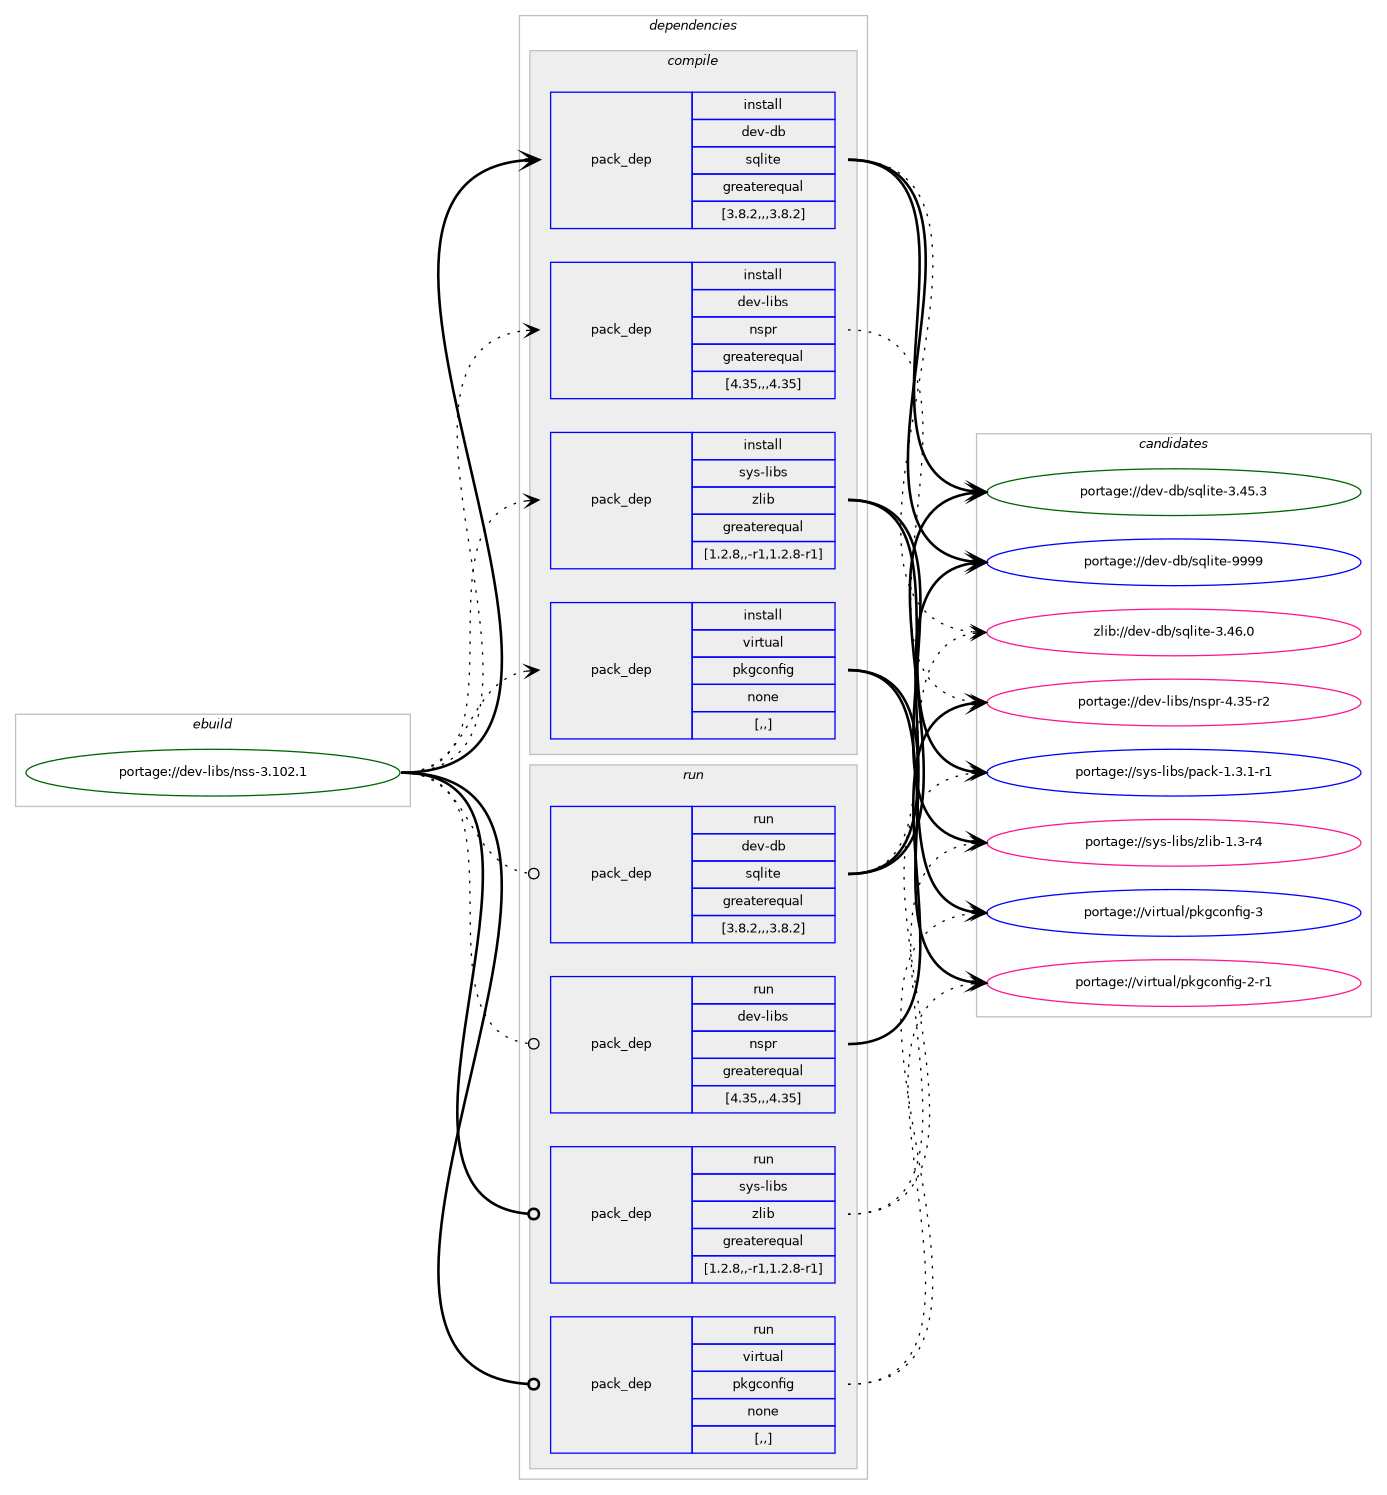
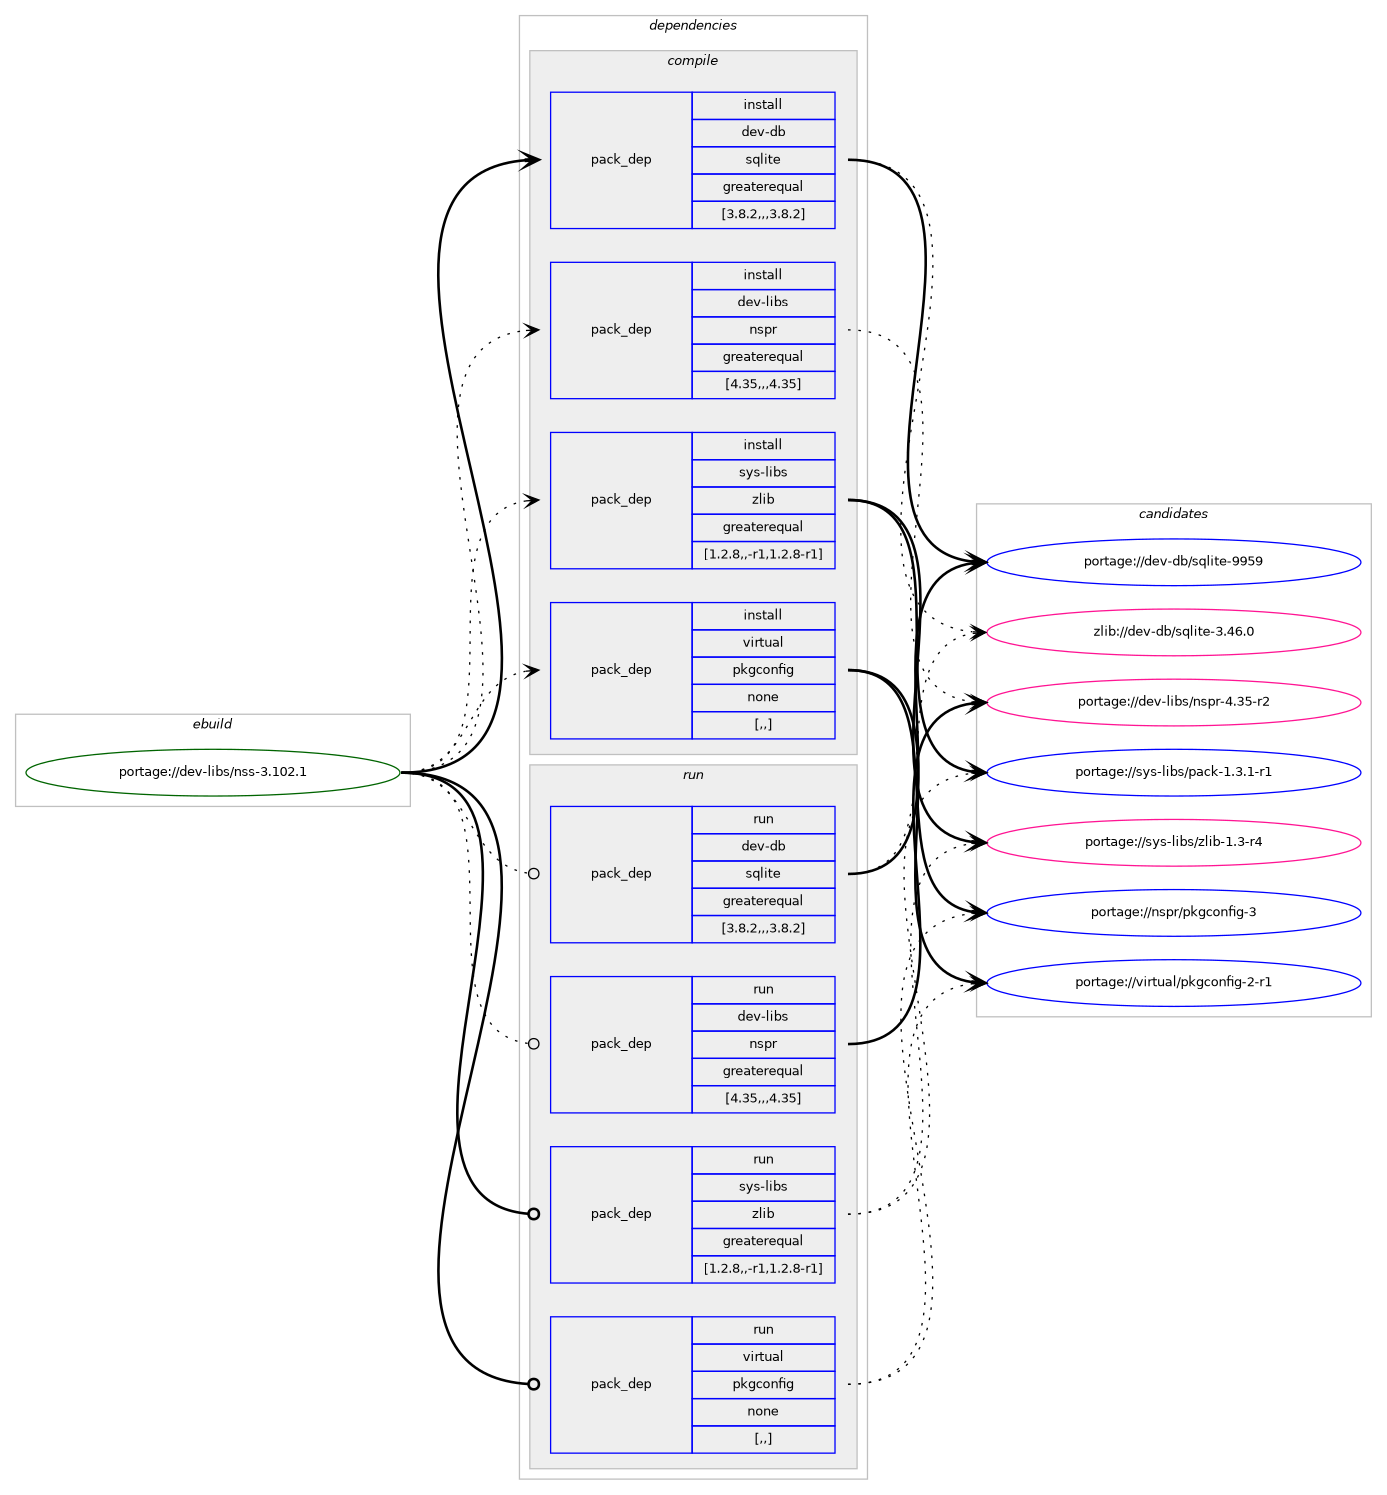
  digraph {
    compound=true
    concentrate=true
    fontname=Helvetica
    fontsize=10
    newrank=true
    rankdir=LR
    ranksep=1.5
    node [color=blue fontname=Helvetica fontsize=10]
    edge [arrowhead=vee headport=w style=bold tailport=e weight=100]
    n1 [color=darkgreen label="portage://dev-libs/nss-3.102.1" width=4]
    n2 [label=<<TABLE BORDER="0" CELLBORDER="1" CELLSPACING="0" CELLPADDING="4" WIDTH="220"><TR><TD ROWSPAN="6" CELLPADDING="30">pack_dep</TD></TR><TR><TD WIDTH="110">install</TD></TR><TR><TD>dev-db</TD></TR><TR><TD>sqlite</TD></TR><TR><TD>greaterequal</TD></TR><TR><TD>[3.8.2,,,3.8.2]</TD></TR></TABLE>> shape=none]
    n3 [label=<<TABLE BORDER="0" CELLBORDER="1" CELLSPACING="0" CELLPADDING="4" WIDTH="220"><TR><TD ROWSPAN="6" CELLPADDING="30">pack_dep</TD></TR><TR><TD WIDTH="110">install</TD></TR><TR><TD>dev-libs</TD></TR><TR><TD>nspr</TD></TR><TR><TD>greaterequal</TD></TR><TR><TD>[4.35,,,4.35]</TD></TR></TABLE>> shape=none]
    n4 [label=<<TABLE BORDER="0" CELLBORDER="1" CELLSPACING="0" CELLPADDING="4" WIDTH="220"><TR><TD ROWSPAN="6" CELLPADDING="30">pack_dep</TD></TR><TR><TD WIDTH="110">install</TD></TR><TR><TD>sys-libs</TD></TR><TR><TD>zlib</TD></TR><TR><TD>greaterequal</TD></TR><TR><TD>[1.2.8,,-r1,1.2.8-r1]</TD></TR></TABLE>> shape=none]
    n5 [label=<<TABLE BORDER="0" CELLBORDER="1" CELLSPACING="0" CELLPADDING="4" WIDTH="220"><TR><TD ROWSPAN="6" CELLPADDING="30">pack_dep</TD></TR><TR><TD WIDTH="110">install</TD></TR><TR><TD>virtual</TD></TR><TR><TD>pkgconfig</TD></TR><TR><TD>none</TD></TR><TR><TD>[,,]</TD></TR></TABLE>> shape=none]
    n6 [label=<<TABLE BORDER="0" CELLBORDER="1" CELLSPACING="0" CELLPADDING="4" WIDTH="220"><TR><TD ROWSPAN="6" CELLPADDING="30">pack_dep</TD></TR><TR><TD WIDTH="110">run</TD></TR><TR><TD>dev-db</TD></TR><TR><TD>sqlite</TD></TR><TR><TD>greaterequal</TD></TR><TR><TD>[3.8.2,,,3.8.2]</TD></TR></TABLE>> shape=none]
    n7 [label=<<TABLE BORDER="0" CELLBORDER="1" CELLSPACING="0" CELLPADDING="4" WIDTH="220"><TR><TD ROWSPAN="6" CELLPADDING="30">pack_dep</TD></TR><TR><TD WIDTH="110">run</TD></TR><TR><TD>dev-libs</TD></TR><TR><TD>nspr</TD></TR><TR><TD>greaterequal</TD></TR><TR><TD>[4.35,,,4.35]</TD></TR></TABLE>> shape=none]
    n8 [label=<<TABLE BORDER="0" CELLBORDER="1" CELLSPACING="0" CELLPADDING="4" WIDTH="220"><TR><TD ROWSPAN="6" CELLPADDING="30">pack_dep</TD></TR><TR><TD WIDTH="110">run</TD></TR><TR><TD>sys-libs</TD></TR><TR><TD>zlib</TD></TR><TR><TD>greaterequal</TD></TR><TR><TD>[1.2.8,,-r1,1.2.8-r1]</TD></TR></TABLE>> shape=none]
    n9 [label=<<TABLE BORDER="0" CELLBORDER="1" CELLSPACING="0" CELLPADDING="4" WIDTH="220"><TR><TD ROWSPAN="6" CELLPADDING="30">pack_dep</TD></TR><TR><TD WIDTH="110">run</TD></TR><TR><TD>virtual</TD></TR><TR><TD>pkgconfig</TD></TR><TR><TD>none</TD></TR><TR><TD>[,,]</TD></TR></TABLE>> shape=none]
-   n10 [label="portage://dev-db/sqlite-9999" width=4]
+   n10 [label="portage://dev-db/sqlite-9959" width=4]
    n11 [color=deeppink label="zlib://dev-db/sqlite-3.46.0" width=4]
-   n12 [color=darkgreen label="portage://dev-db/sqlite-3.45.3" width=4]
    n13 [color=deeppink label="portage://dev-libs/nspr-4.35-r2" width=4]
    n14 [label="portage://sys-libs/pack-1.3.1-r1" width=4]
    n15 [color=deeppink label="portage://sys-libs/zlib-1.3-r4" width=4]
-   n16 [label="portage://virtual/pkgconfig-3" width=4]
-   n17 [color=deeppink label="portage://virtual/pkgconfig-2-r1" width=4]
+   n16 [label="portage://nspr/pkgconfig-3" width=4]
+   n17 [label="portage://virtual/pkgconfig-2-r1" width=4]
    subgraph cluster_1 {
      color=gray
      label=<<i>ebuild</i>>
      n1
    }
    subgraph cluster_2 {
      color=gray
      label=<<i>dependencies</i>>
      subgraph cluster_3 {
        color=gray
        fillcolor="#eeeeee"
        label=<<i>compile</i>>
        style=filled
        subgraph sub_4 {
          color=gray
          fillcolor="#eeeeee"
          label=<<i>compile</i>>
          style=filled
          n2
        }
        subgraph sub_5 {
          color=gray
          fillcolor="#eeeeee"
          label=<<i>compile</i>>
          style=filled
          n3
        }
        subgraph sub_6 {
          color=gray
          fillcolor="#eeeeee"
          label=<<i>compile</i>>
          style=filled
          n4
        }
        subgraph sub_7 {
          color=gray
          fillcolor="#eeeeee"
          label=<<i>compile</i>>
          style=filled
          n5
        }
      }
      subgraph cluster_8 {
        color=gray
        fillcolor="#eeeeee"
        label=<<i>compile and run</i>>
        style=filled
      }
      subgraph cluster_9 {
        color=gray
        fillcolor="#eeeeee"
        label=<<i>run</i>>
        style=filled
        subgraph sub_10 {
          color=gray
          fillcolor="#eeeeee"
          label=<<i>run</i>>
          style=filled
          n6
        }
        subgraph sub_11 {
          color=gray
          fillcolor="#eeeeee"
          label=<<i>run</i>>
          style=filled
          n7
        }
        subgraph sub_12 {
          color=gray
          fillcolor="#eeeeee"
          label=<<i>run</i>>
          style=filled
          n8
        }
        subgraph sub_13 {
          color=gray
          fillcolor="#eeeeee"
          label=<<i>run</i>>
          style=filled
          n9
        }
      }
    }
    subgraph cluster_14 {
      color=gray
      label=<<i>candidates</i>>
      rank=same
      subgraph sub_15 {
        color=black
        label=<<i>candidates</i>>
        nodesep=1
        rank=same
        n10
        n11
-       n12
      }
      subgraph sub_16 {
        color=black
        label=<<i>candidates</i>>
        nodesep=1
        rank=same
        n13
      }
      subgraph sub_17 {
        color=black
        label=<<i>candidates</i>>
        nodesep=1
        rank=same
        n14
        n15
      }
      subgraph sub_18 {
        color=black
        label=<<i>candidates</i>>
        nodesep=1
        rank=same
        n16
        n17
      }
      subgraph sub_19 {
        color=black
        label=<<i>candidates</i>>
        nodesep=1
        rank=same
        n10
        n11
-       n12
      }
      subgraph sub_20 {
        color=black
        label=<<i>candidates</i>>
        nodesep=1
        rank=same
        n13
      }
      subgraph sub_21 {
        color=black
        label=<<i>candidates</i>>
        nodesep=1
        rank=same
        n14
        n15
      }
      subgraph sub_22 {
        color=black
        label=<<i>candidates</i>>
        nodesep=1
        rank=same
        n16
        n17
      }
    }
    n1 -> n2 [weight=20]
    n1 -> n3 [style=dotted weight=20]
    n1 -> n4 [style=dotted weight=20]
    n1 -> n5 [style=dotted weight=20]
    n1 -> n6 [arrowhead=odot style=dotted weight=20]
    n1 -> n7 [arrowhead=odot style=dotted weight=20]
    n1 -> n8 [arrowhead=odot weight=20]
    n1 -> n9 [arrowhead=odot weight=20]
    n2 -> n10
    n2 -> n11 [style=dotted]
-   n2 -> n12
    n3 -> n13 [style=dotted]
    n4 -> n14
    n4 -> n15
    n5 -> n16
    n5 -> n17
    n6 -> n10
    n6 -> n11 [style=dotted]
-   n6 -> n12
    n7 -> n13
    n8 -> n14 [style=dotted]
    n8 -> n15 [style=dotted]
    n9 -> n16 [style=dotted]
    n9 -> n17 [style=dotted]
  }
